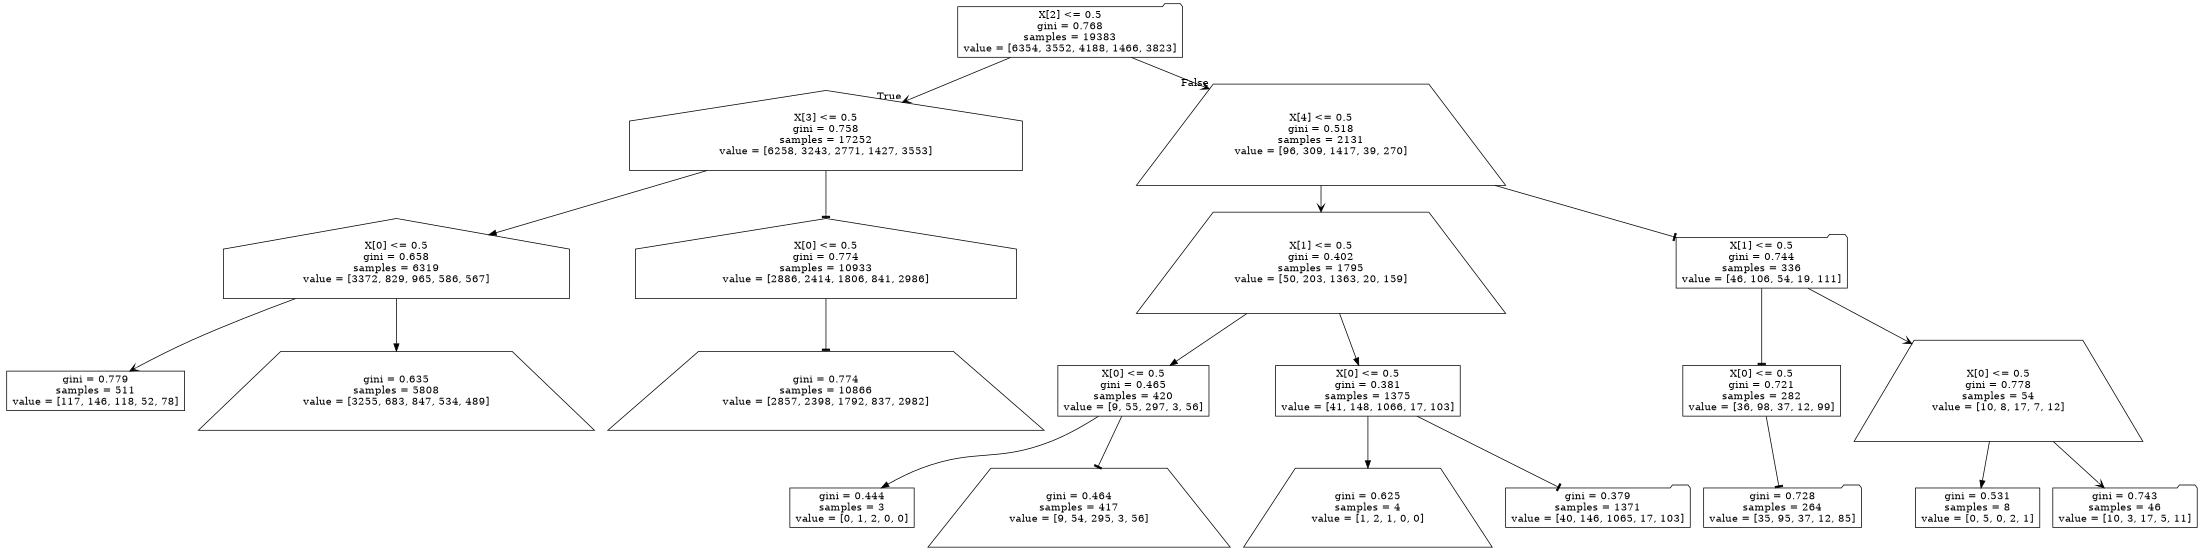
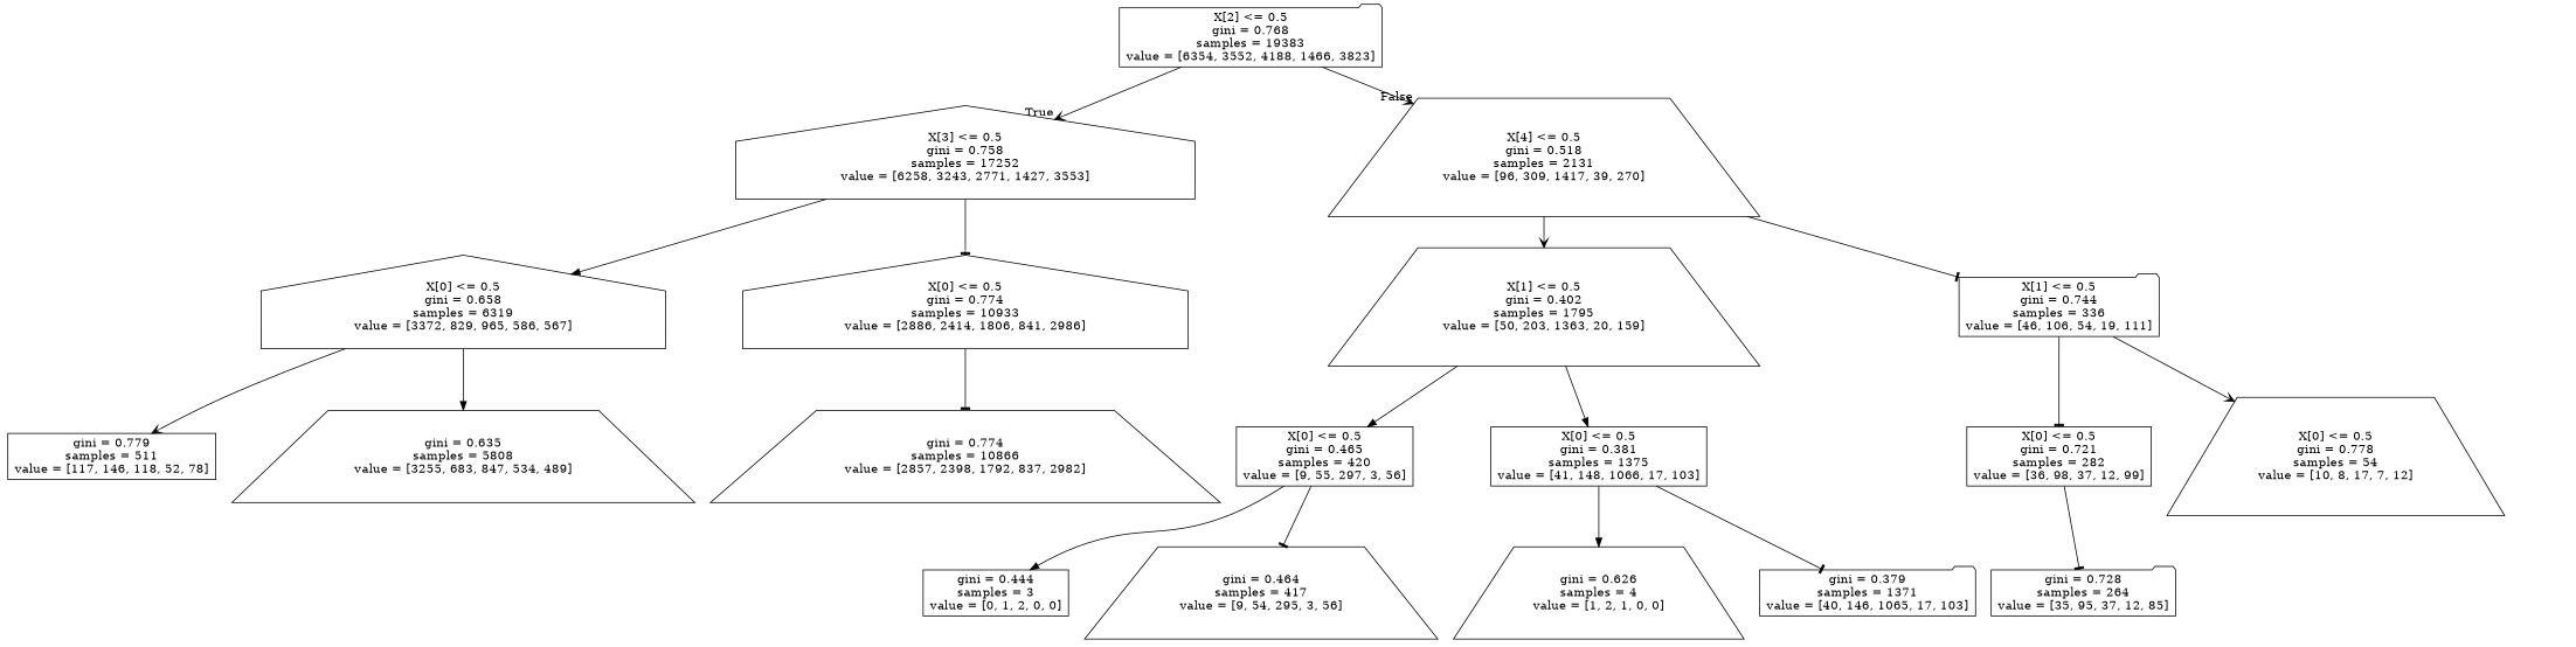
  digraph {
    node [shape=trapezium]
    edge [arrowhead=normal]
    n1 [label="X[2] <= 0.5\ngini = 0.768\nsamples = 19383\nvalue = [6354, 3552, 4188, 1466, 3823]" shape=folder]
    n2 [label="X[3] <= 0.5\ngini = 0.758\nsamples = 17252\nvalue = [6258, 3243, 2771, 1427, 3553]" shape=house]
    n3 [label="X[4] <= 0.5\ngini = 0.518\nsamples = 2131\nvalue = [96, 309, 1417, 39, 270]"]
    n4 [label="X[0] <= 0.5\ngini = 0.658\nsamples = 6319\nvalue = [3372, 829, 965, 586, 567]" shape=house]
    n5 [label="X[0] <= 0.5\ngini = 0.774\nsamples = 10933\nvalue = [2886, 2414, 1806, 841, 2986]" shape=house]
    n6 [label="X[1] <= 0.5\ngini = 0.402\nsamples = 1795\nvalue = [50, 203, 1363, 20, 159]"]
    n7 [label="X[1] <= 0.5\ngini = 0.744\nsamples = 336\nvalue = [46, 106, 54, 19, 111]" shape=folder]
    n8 [label="gini = 0.779\nsamples = 511\nvalue = [117, 146, 118, 52, 78]" shape=box]
    n9 [label="gini = 0.635\nsamples = 5808\nvalue = [3255, 683, 847, 534, 489]"]
    n10 [label="gini = 0.774\nsamples = 10866\nvalue = [2857, 2398, 1792, 837, 2982]"]
    n11 [label="X[0] <= 0.5\ngini = 0.465\nsamples = 420\nvalue = [9, 55, 297, 3, 56]" shape=box]
    n12 [label="X[0] <= 0.5\ngini = 0.381\nsamples = 1375\nvalue = [41, 148, 1066, 17, 103]" shape=box]
    n13 [label="X[0] <= 0.5\ngini = 0.721\nsamples = 282\nvalue = [36, 98, 37, 12, 99]" shape=box]
    n14 [label="X[0] <= 0.5\ngini = 0.778\nsamples = 54\nvalue = [10, 8, 17, 7, 12]"]
    n15 [label="gini = 0.444\nsamples = 3\nvalue = [0, 1, 2, 0, 0]" shape=box]
    n16 [label="gini = 0.464\nsamples = 417\nvalue = [9, 54, 295, 3, 56]"]
-   n17 [label="gini = 0.625\nsamples = 4\nvalue = [1, 2, 1, 0, 0]"]
+   n17 [label="gini = 0.626\nsamples = 4\nvalue = [1, 2, 1, 0, 0]"]
    n18 [label="gini = 0.379\nsamples = 1371\nvalue = [40, 146, 1065, 17, 103]" shape=folder]
    n19 [label="gini = 0.728\nsamples = 264\nvalue = [35, 95, 37, 12, 85]" shape=folder]
-   n20 [label="gini = 0.531\nsamples = 8\nvalue = [0, 5, 0, 2, 1]" shape=box]
-   n21 [label="gini = 0.743\nsamples = 46\nvalue = [10, 3, 17, 5, 11]" shape=folder]
    n1 -> n2 [arrowhead=vee headlabel=True labelangle=45 labeldistance=2.5]
    n1 -> n3 [arrowhead=vee headlabel=False labelangle=-45 labeldistance=2.5]
    n2 -> n4
    n2 -> n5 [arrowhead=tee]
    n3 -> n6 [arrowhead=vee]
    n3 -> n7 [arrowhead=tee]
    n4 -> n8 [arrowhead=vee]
    n4 -> n9
    n5 -> n10 [arrowhead=tee]
    n6 -> n11
    n6 -> n12
    n7 -> n13 [arrowhead=tee]
    n7 -> n14 [arrowhead=vee]
    n11 -> n15
    n11 -> n16 [arrowhead=tee]
    n12 -> n17
    n12 -> n18 [arrowhead=tee]
    n13 -> n19 [arrowhead=tee]
-   n14 -> n20
-   n14 -> n21 [arrowhead=vee]
  }
